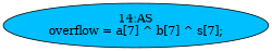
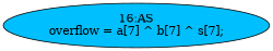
  strict digraph {
    rankdir=LR
-   n1 [ast="<pyverilog.vparser.ast.Assign object at 0x7f74d45df790>" def_var="['overflow']" fillcolor=deepskyblue label="14:AS\noverflow = a[7] ^ b[7] ^ s[7];" statements="[]" style=filled typ=Assign use_var="['a', 'b', 's']"]
+   n1 [ast="<pyverilog.vparser.ast.Assign object at 0x7f74d45df790>" def_var="['overflow']" fillcolor=deepskyblue label="16:AS\noverflow = a[7] ^ b[7] ^ s[7];" statements="[]" style=filled typ=Assign use_var="['a', 'b', 's']"]
  }
